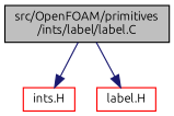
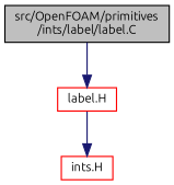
  digraph {
    fontname=Ubuntu
    node [color=red fontname=Ubuntu fontsize=10 shape=record]
    edge [color=midnightblue fontname=Ubuntu fontsize=10 labelfontname=FreeSans labelfontsize=10 style=solid]
    n1 [color=black fillcolor=grey75 fontcolor=black height=0.2 label="src/OpenFOAM/primitives\l/ints/label/label.C" style=filled width=0.4]
    n2 [height=0.2 label="ints.H" width=0.4]
    n3 [height=0.2 label="label.H" width=0.4]
-   n1 -> n2
+   n3 -> n2
    n1 -> n3
  }
